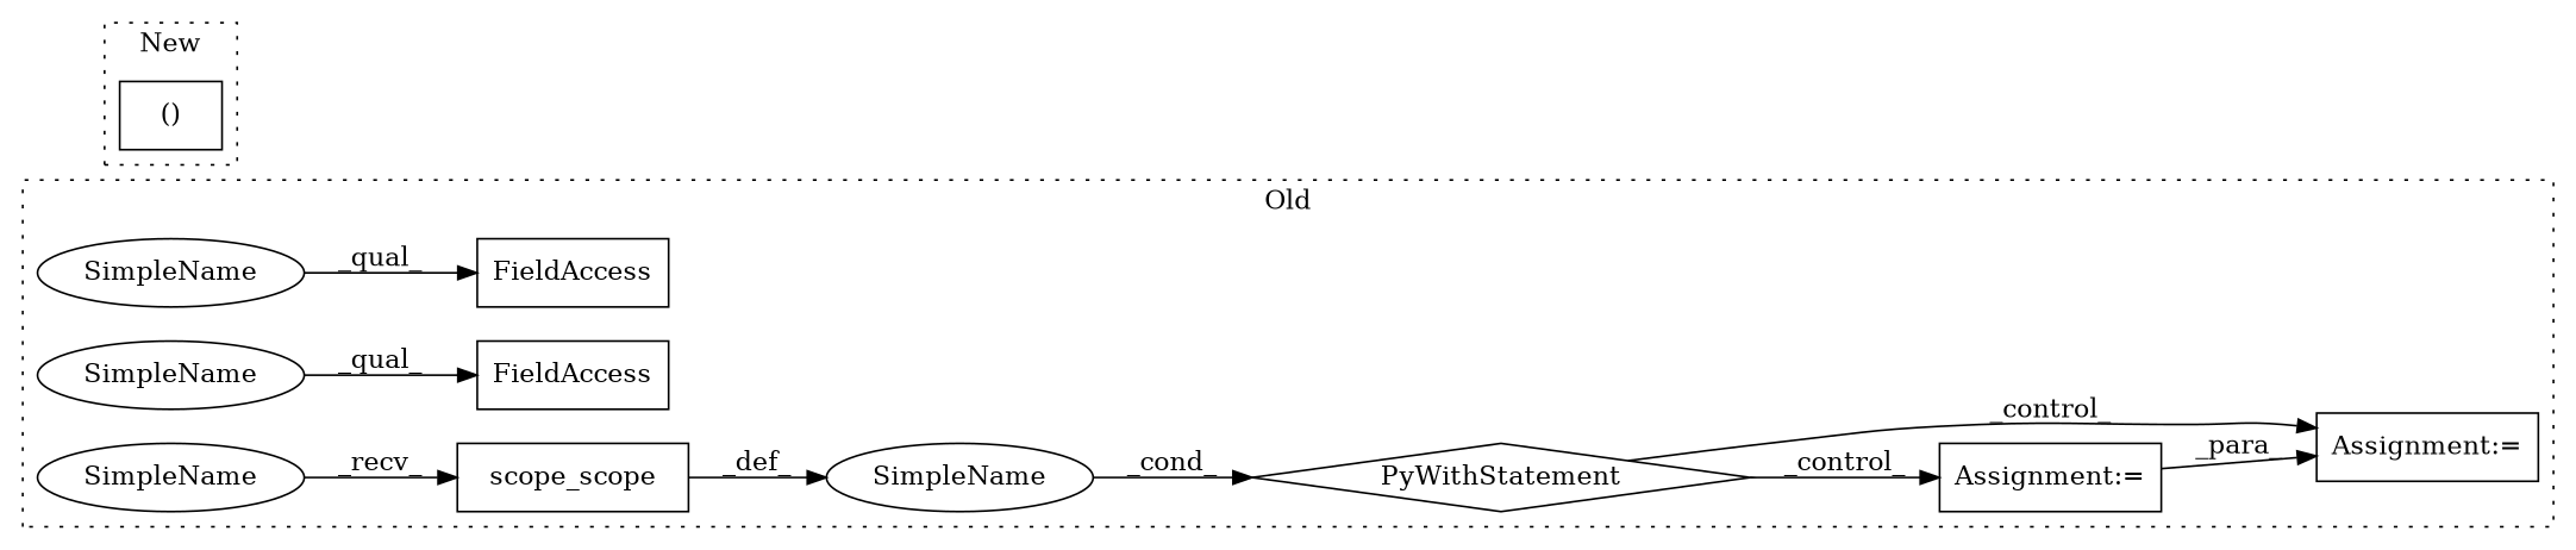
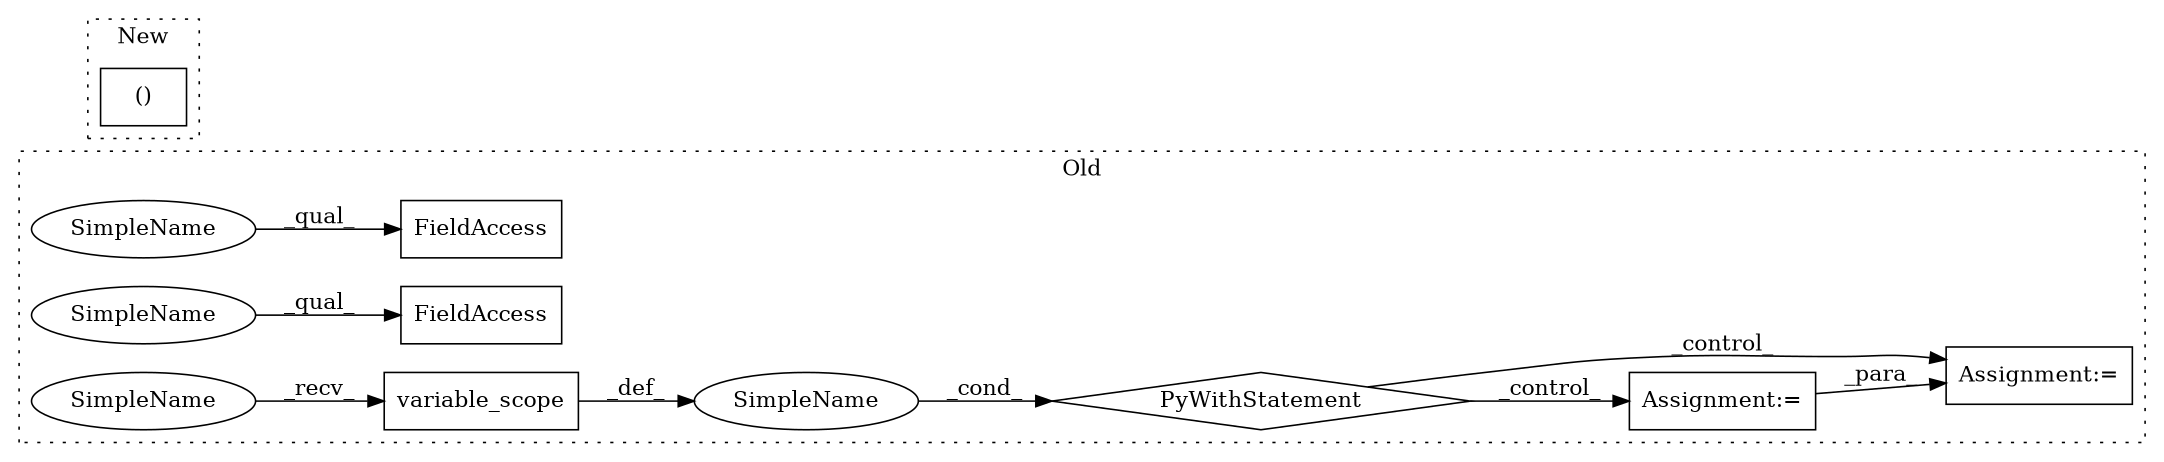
  digraph {
    rankdir=LR
    node [a=42 l=10 s=2739 shape=box]
-   n1 [a=32 l="15,1" label=scope_scope s="2373,2392"]
+   n1 [a=32 l="15,1" label=variable_scope s="2373,2392"]
    n2 [a=104 l="10,2" label=PyWithStatement s="2352,2393" shape=diamond]
    n3 [a=7 l=1 label="Assignment:=" s=2404]
    n4 [label=SimpleName shape=ellipse l="" s=""]
    n5 [a=22 l=13 label=FieldAccess]
    n6 [a=7 l=1 label="Assignment:=" s=2816]
    n7 [a=22 l=13 label=FieldAccess s=2513]
    n8 [label=SimpleName shape=ellipse]
    n9 [label=SimpleName s=2513 shape=ellipse]
    n10 [label=SimpleName s=2362 shape=ellipse]
    n11 [a=106 l=27 label="()" s=2354]
    subgraph cluster_1 {
      label=Old
      style=dotted
      n1
      n2
      n3
      n4
      n5
      n6
      n7
      n8
      n9
      n10
    }
    subgraph cluster_2 {
      label=New
      style=dotted
      n11
    }
    n1 -> n4 [label=_def_]
    n2 -> n3 [label=_control_]
    n2 -> n6 [label=_control_]
    n3 -> n6 [label=_para_]
    n4 -> n2 [label=_cond_]
    n8 -> n5 [label=_qual_]
    n9 -> n7 [label=_qual_]
    n10 -> n1 [label=_recv_]
  }
